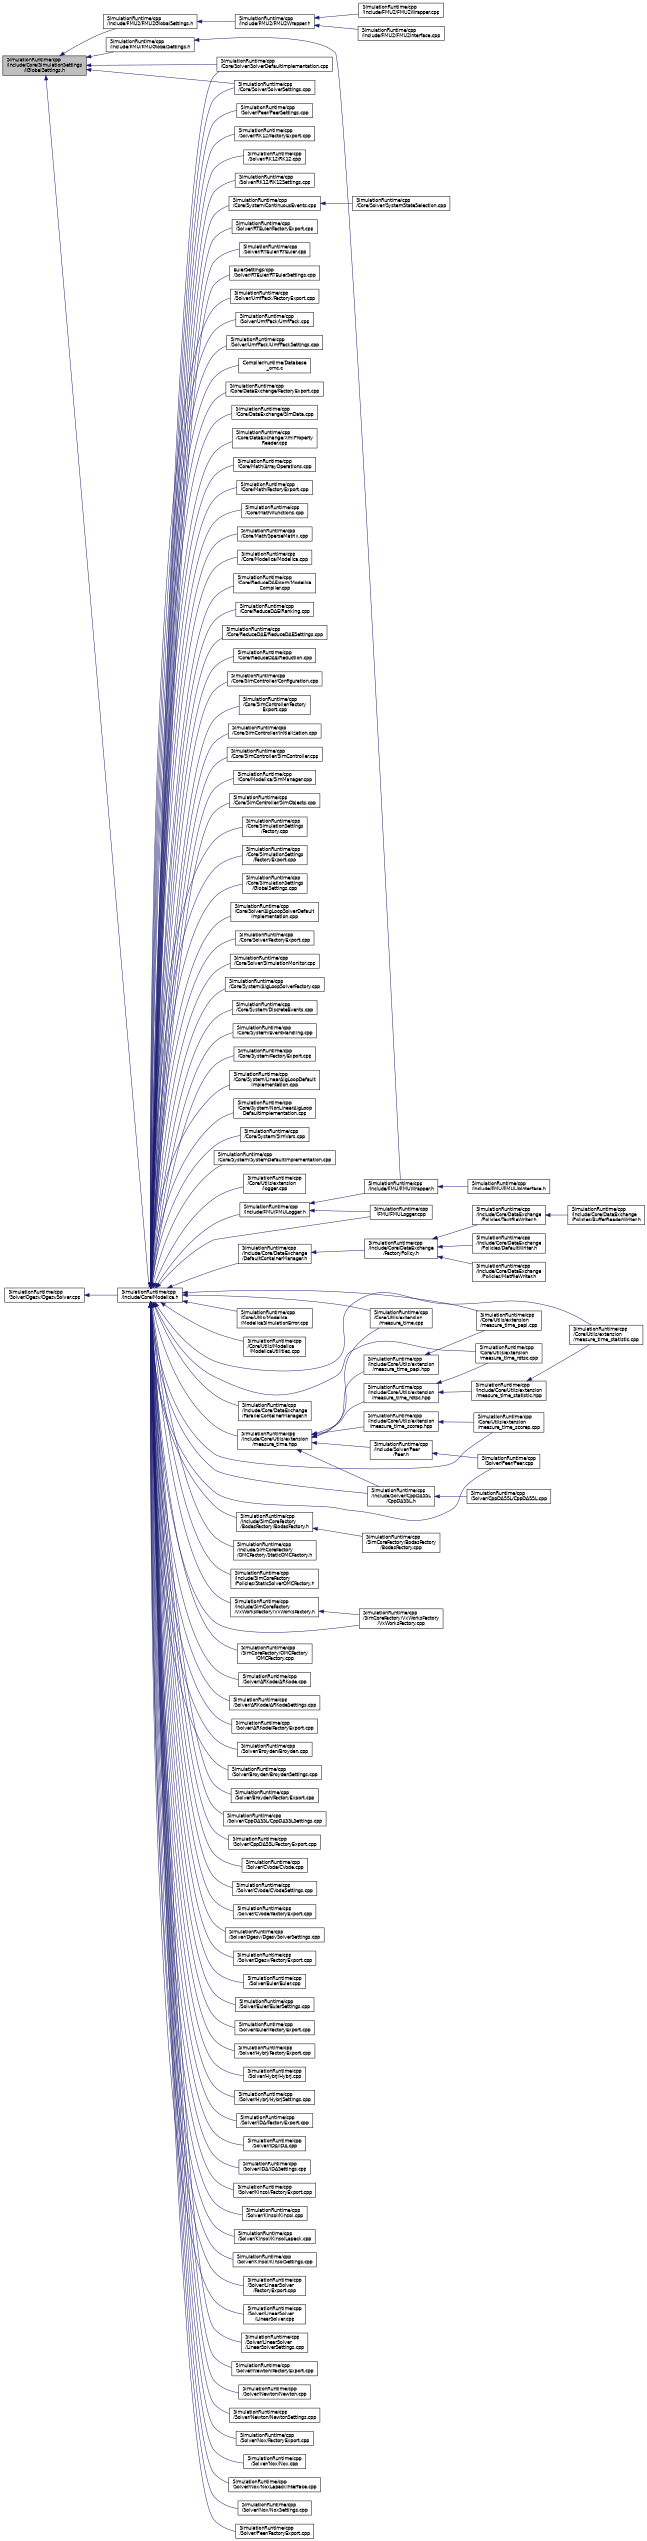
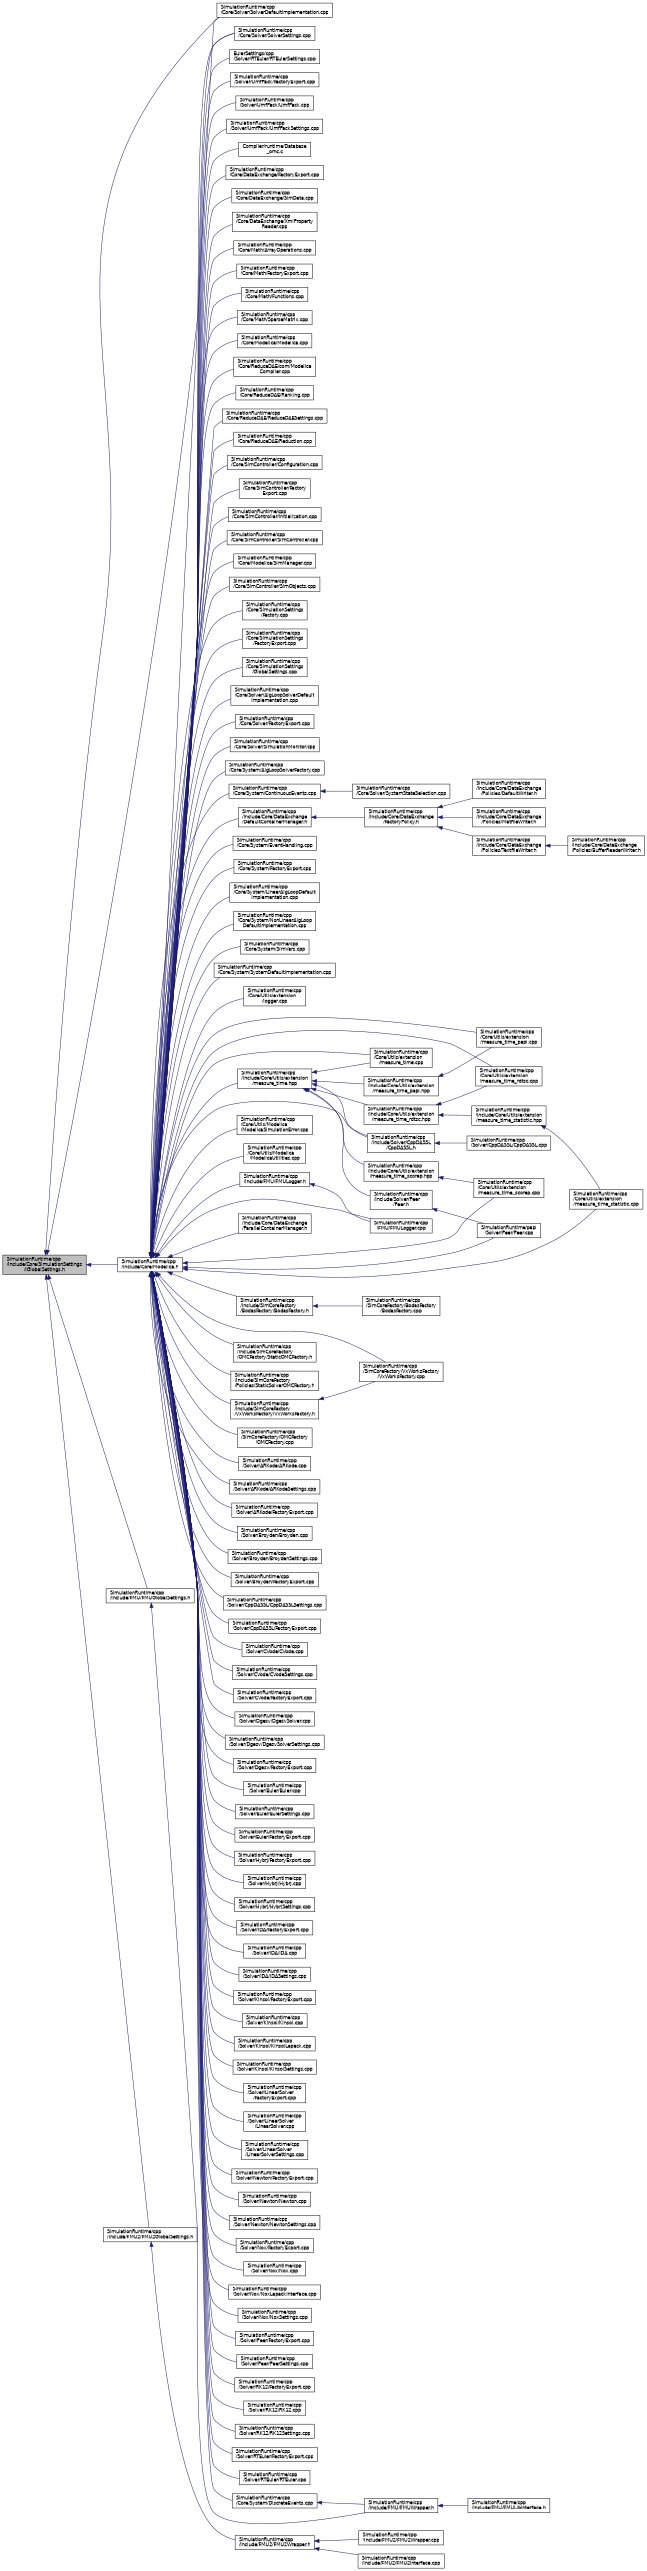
  digraph {
    rankdir=LR
    node [color=black fillcolor=white fontname=Helvetica fontsize=10 shape=record style=filled]
    edge [color=midnightblue dir=back fontname=Helvetica fontsize=10 labelfontname=Helvetica labelfontsize=10 style=solid]
    n1 [fillcolor=grey75 fontcolor=black height=0.2 label="SimulationRuntime/cpp\l/Include/Core/SimulationSettings\l/IGlobalSettings.h" width=0.4]
    n2 [height=0.2 label="SimulationRuntime/cpp\l/Core/Solver/SolverDefaultImplementation.cpp" width=0.4]
    n3 [height=0.2 label="SimulationRuntime/cpp\l/Core/Solver/SolverSettings.cpp" width=0.4]
    n4 [height=0.2 label="SimulationRuntime/cpp\l/Include/Core/Modelica.h" width=0.4]
    n5 [height=0.2 label="SimulationRuntime/cpp\l/Include/FMU/FMUGlobalSettings.h" width=0.4]
    n6 [height=0.2 label="SimulationRuntime/cpp\l/Include/FMU2/FMU2GlobalSettings.h" width=0.4]
    n7 [height=0.2 label="Compiler/runtime/Database\l_omc.c" width=0.4]
    n8 [height=0.2 label="SimulationRuntime/cpp\l/Core/DataExchange/FactoryExport.cpp" width=0.4]
    n9 [height=0.2 label="SimulationRuntime/cpp\l/Core/DataExchange/SimData.cpp" width=0.4]
    n10 [height=0.2 label="SimulationRuntime/cpp\l/Core/DataExchange/XmlProperty\lReader.cpp" width=0.4]
    n11 [height=0.2 label="SimulationRuntime/cpp\l/Core/Math/ArrayOperations.cpp" width=0.4]
    n12 [height=0.2 label="SimulationRuntime/cpp\l/Core/Math/FactoryExport.cpp" width=0.4]
    n13 [height=0.2 label="SimulationRuntime/cpp\l/Core/Math/Functions.cpp" width=0.4]
    n14 [height=0.2 label="SimulationRuntime/cpp\l/Core/Math/SparseMatrix.cpp" width=0.4]
    n15 [height=0.2 label="SimulationRuntime/cpp\l/Core/Modelica/Modelica.cpp" width=0.4]
    n16 [height=0.2 label="SimulationRuntime/cpp\l/Core/ReduceDAE/com/Modelica\lCompiler.cpp" width=0.4]
    n17 [height=0.2 label="SimulationRuntime/cpp\l/Core/ReduceDAE/Ranking.cpp" width=0.4]
    n18 [height=0.2 label="SimulationRuntime/cpp\l/Core/ReduceDAE/ReduceDAESettings.cpp" width=0.4]
    n19 [height=0.2 label="SimulationRuntime/cpp\l/Core/ReduceDAE/Reduction.cpp" width=0.4]
    n20 [height=0.2 label="SimulationRuntime/cpp\l/Core/SimController/Configuration.cpp" width=0.4]
    n21 [height=0.2 label="SimulationRuntime/cpp\l/Core/SimController/Factory\lExport.cpp" width=0.4]
    n22 [height=0.2 label="SimulationRuntime/cpp\l/Core/SimController/Initialization.cpp" width=0.4]
    n23 [height=0.2 label="SimulationRuntime/cpp\l/Core/SimController/SimController.cpp" width=0.4]
    n24 [height=0.2 label="SimulationRuntime/cpp\l/Core/Modelica/SimManager.cpp" width=0.4]
    n25 [height=0.2 label="SimulationRuntime/cpp\l/Core/SimController/SimObjects.cpp" width=0.4]
    n26 [height=0.2 label="SimulationRuntime/cpp\l/Core/SimulationSettings\l/Factory.cpp" width=0.4]
    n27 [height=0.2 label="SimulationRuntime/cpp\l/Core/SimulationSettings\l/FactoryExport.cpp" width=0.4]
    n28 [height=0.2 label="SimulationRuntime/cpp\l/Core/SimulationSettings\l/GlobalSettings.cpp" width=0.4]
    n29 [height=0.2 label="SimulationRuntime/cpp\l/Core/Solver/AlgLoopSolverDefault\lImplementation.cpp" width=0.4]
    n30 [height=0.2 label="SimulationRuntime/cpp\l/Core/Solver/FactoryExport.cpp" width=0.4]
    n31 [height=0.2 label="SimulationRuntime/cpp\l/Core/Solver/SimulationMonitor.cpp" width=0.4]
    n32 [height=0.2 label="SimulationRuntime/cpp\l/Core/System/AlgLoopSolverFactory.cpp" width=0.4]
    n33 [height=0.2 label="SimulationRuntime/cpp\l/Core/System/ContinuousEvents.cpp" width=0.4]
    n34 [height=0.2 label="SimulationRuntime/cpp\l/Core/System/DiscreteEvents.cpp" width=0.4]
    n35 [height=0.2 label="SimulationRuntime/cpp\l/Core/System/EventHandling.cpp" width=0.4]
    n36 [height=0.2 label="SimulationRuntime/cpp\l/Core/System/FactoryExport.cpp" width=0.4]
    n37 [height=0.2 label="SimulationRuntime/cpp\l/Core/System/LinearAlgLoopDefault\lImplementation.cpp" width=0.4]
    n38 [height=0.2 label="SimulationRuntime/cpp\l/Core/System/NonLinearAlgLoop\lDefaultImplementation.cpp" width=0.4]
    n39 [height=0.2 label="SimulationRuntime/cpp\l/Core/System/SimVars.cpp" width=0.4]
    n40 [height=0.2 label="SimulationRuntime/cpp\l/Core/System/SystemDefaultImplementation.cpp" width=0.4]
    n41 [height=0.2 label="SimulationRuntime/cpp\l/Core/Utils/extension\l/logger.cpp" width=0.4]
    n42 [height=0.2 label="SimulationRuntime/cpp\l/Core/Utils/extension\l/measure_time.cpp" width=0.4]
    n43 [height=0.2 label="SimulationRuntime/cpp\l/Core/Utils/extension\l/measure_time_papi.cpp" width=0.4]
    n44 [height=0.2 label="SimulationRuntime/cpp\l/Core/Utils/extension\l/measure_time_rdtsc.cpp" width=0.4]
    n45 [height=0.2 label="SimulationRuntime/cpp\l/Core/Utils/extension\l/measure_time_scorep.cpp" width=0.4]
    n46 [height=0.2 label="SimulationRuntime/cpp\l/Core/Utils/extension\l/measure_time_statistic.cpp" width=0.4]
    n47 [height=0.2 label="SimulationRuntime/cpp\l/Core/Utils/Modelica\l/ModelicaSimulationError.cpp" width=0.4]
    n48 [height=0.2 label="SimulationRuntime/cpp\l/Core/Utils/Modelica\l/ModelicaUtilities.cpp" width=0.4]
    n49 [height=0.2 label="SimulationRuntime/cpp\l/FMU/FMULogger.cpp" width=0.4]
    n50 [height=0.2 label="SimulationRuntime/cpp\l/Include/Core/DataExchange\l/DefaultContainerManager.h" width=0.4]
    n51 [height=0.2 label="SimulationRuntime/cpp\l/Include/Core/DataExchange\l/ParallelContainerManager.h" width=0.4]
    n52 [height=0.2 label="SimulationRuntime/cpp\l/Include/Core/Utils/extension\l/measure_time.hpp" width=0.4]
    n53 [height=0.2 label="SimulationRuntime/cpp\l/Include/Solver/CppDASSL\l/CppDASSL.h" width=0.4]
-   n54 [height=0.2 label="SimulationRuntime/cpp\l/Solver/Peer/Peer.cpp" width=0.4]
+   n54 [height=0.2 label="SimulationRuntime/papi\l/Solver/Peer/Peer.cpp" width=0.4]
    n55 [height=0.2 label="SimulationRuntime/cpp\l/Include/FMU/FMULogger.h" width=0.4]
    n56 [height=0.2 label="SimulationRuntime/cpp\l/Include/SimCoreFactory\l/BodasFactory/BodasFactory.h" width=0.4]
    n57 [height=0.2 label="SimulationRuntime/cpp\l/Include/SimCoreFactory\l/OMCFactory/StaticOMCFactory.h" width=0.4]
    n58 [height=0.2 label="SimulationRuntime/cpp\l/Include/SimCoreFactory\l/Policies/StaticSolverOMCFactory.h" width=0.4]
    n59 [height=0.2 label="SimulationRuntime/cpp\l/Include/SimCoreFactory\l/VxWorksFactory/VxWorksFactory.h" width=0.4]
    n60 [height=0.2 label="SimulationRuntime/cpp\l/SimCoreFactory/VxWorksFactory\l/VxWorksFactory.cpp" width=0.4]
    n61 [height=0.2 label="SimulationRuntime/cpp\l/SimCoreFactory/OMCFactory\l/OMCFactory.cpp" width=0.4]
    n62 [height=0.2 label="SimulationRuntime/cpp\l/Solver/ARKode/ARKode.cpp" width=0.4]
    n63 [height=0.2 label="SimulationRuntime/cpp\l/Solver/ARKode/ARKodeSettings.cpp" width=0.4]
    n64 [height=0.2 label="SimulationRuntime/cpp\l/Solver/ARKode/FactoryExport.cpp" width=0.4]
    n65 [height=0.2 label="SimulationRuntime/cpp\l/Solver/Broyden/Broyden.cpp" width=0.4]
    n66 [height=0.2 label="SimulationRuntime/cpp\l/Solver/Broyden/BroydenSettings.cpp" width=0.4]
    n67 [height=0.2 label="SimulationRuntime/cpp\l/Solver/Broyden/FactoryExport.cpp" width=0.4]
    n68 [height=0.2 label="SimulationRuntime/cpp\l/Solver/CppDASSL/CppDASSLSettings.cpp" width=0.4]
    n69 [height=0.2 label="SimulationRuntime/cpp\l/Solver/CppDASSL/FactoryExport.cpp" width=0.4]
    n70 [height=0.2 label="SimulationRuntime/cpp\l/Solver/CVode/CVode.cpp" width=0.4]
    n71 [height=0.2 label="SimulationRuntime/cpp\l/Solver/CVode/CVodeSettings.cpp" width=0.4]
    n72 [height=0.2 label="SimulationRuntime/cpp\l/Solver/CVode/FactoryExport.cpp" width=0.4]
    n73 [height=0.2 label="SimulationRuntime/cpp\l/Solver/Dgesv/DgesvSolver.cpp" width=0.4]
    n74 [height=0.2 label="SimulationRuntime/cpp\l/Solver/Dgesv/DgesvSolverSettings.cpp" width=0.4]
    n75 [height=0.2 label="SimulationRuntime/cpp\l/Solver/Dgesv/FactoryExport.cpp" width=0.4]
    n76 [height=0.2 label="SimulationRuntime/cpp\l/Solver/Euler/Euler.cpp" width=0.4]
    n77 [height=0.2 label="SimulationRuntime/cpp\l/Solver/Euler/EulerSettings.cpp" width=0.4]
    n78 [height=0.2 label="SimulationRuntime/cpp\l/Solver/Euler/FactoryExport.cpp" width=0.4]
    n79 [height=0.2 label="SimulationRuntime/cpp\l/Solver/Hybrj/FactoryExport.cpp" width=0.4]
    n80 [height=0.2 label="SimulationRuntime/cpp\l/Solver/Hybrj/Hybrj.cpp" width=0.4]
    n81 [height=0.2 label="SimulationRuntime/cpp\l/Solver/Hybrj/HybrjSettings.cpp" width=0.4]
    n82 [height=0.2 label="SimulationRuntime/cpp\l/Solver/IDA/FactoryExport.cpp" width=0.4]
    n83 [height=0.2 label="SimulationRuntime/cpp\l/Solver/IDA/IDA.cpp" width=0.4]
    n84 [height=0.2 label="SimulationRuntime/cpp\l/Solver/IDA/IDASettings.cpp" width=0.4]
    n85 [height=0.2 label="SimulationRuntime/cpp\l/Solver/Kinsol/FactoryExport.cpp" width=0.4]
    n86 [height=0.2 label="SimulationRuntime/cpp\l/Solver/Kinsol/Kinsol.cpp" width=0.4]
    n87 [height=0.2 label="SimulationRuntime/cpp\l/Solver/Kinsol/KinsolLapack.cpp" width=0.4]
    n88 [height=0.2 label="SimulationRuntime/cpp\l/Solver/Kinsol/KinsolSettings.cpp" width=0.4]
    n89 [height=0.2 label="SimulationRuntime/cpp\l/Solver/LinearSolver\l/FactoryExport.cpp" width=0.4]
    n90 [height=0.2 label="SimulationRuntime/cpp\l/Solver/LinearSolver\l/LinearSolver.cpp" width=0.4]
    n91 [height=0.2 label="SimulationRuntime/cpp\l/Solver/LinearSolver\l/LinearSolverSettings.cpp" width=0.4]
    n92 [height=0.2 label="SimulationRuntime/cpp\l/Solver/Newton/FactoryExport.cpp" width=0.4]
    n93 [height=0.2 label="SimulationRuntime/cpp\l/Solver/Newton/Newton.cpp" width=0.4]
    n94 [height=0.2 label="SimulationRuntime/cpp\l/Solver/Newton/NewtonSettings.cpp" width=0.4]
    n95 [height=0.2 label="SimulationRuntime/cpp\l/Solver/Nox/FactoryExport.cpp" width=0.4]
    n96 [height=0.2 label="SimulationRuntime/cpp\l/Solver/Nox/Nox.cpp" width=0.4]
    n97 [height=0.2 label="SimulationRuntime/cpp\l/Solver/Nox/NoxLapackInterface.cpp" width=0.4]
    n98 [height=0.2 label="SimulationRuntime/cpp\l/Solver/Nox/NoxSettings.cpp" width=0.4]
    n99 [height=0.2 label="SimulationRuntime/cpp\l/Solver/Peer/FactoryExport.cpp" width=0.4]
    n100 [height=0.2 label="SimulationRuntime/cpp\l/Solver/Peer/PeerSettings.cpp" width=0.4]
    n101 [height=0.2 label="SimulationRuntime/cpp\l/Solver/RK12/FactoryExport.cpp" width=0.4]
    n102 [height=0.2 label="SimulationRuntime/cpp\l/Solver/RK12/RK12.cpp" width=0.4]
    n103 [height=0.2 label="SimulationRuntime/cpp\l/Solver/RK12/RK12Settings.cpp" width=0.4]
    n104 [height=0.2 label="SimulationRuntime/cpp\l/Solver/RTEuler/FactoryExport.cpp" width=0.4]
    n105 [height=0.2 label="SimulationRuntime/cpp\l/Solver/RTEuler/RTEuler.cpp" width=0.4]
    n106 [height=0.2 label="EulerSettings/cpp\l/Solver/RTEuler/RTEulerSettings.cpp" width=0.4]
    n107 [height=0.2 label="SimulationRuntime/cpp\l/Solver/UmfPack/FactoryExport.cpp" width=0.4]
    n108 [height=0.2 label="SimulationRuntime/cpp\l/Solver/UmfPack/UmfPack.cpp" width=0.4]
    n109 [height=0.2 label="SimulationRuntime/cpp\l/Solver/UmfPack/UmfPackSettings.cpp" width=0.4]
    n110 [height=0.2 label="SimulationRuntime/cpp\l/Include/FMU/FMUWrapper.h" width=0.4]
    n111 [height=0.2 label="SimulationRuntime/cpp\l/Include/FMU2/FMU2Wrapper.h" width=0.4]
    n112 [height=0.2 label="SimulationRuntime/cpp\l/Core/Solver/SystemStateSelection.cpp" width=0.4]
    n113 [height=0.2 label="SimulationRuntime/cpp\l/Include/Core/DataExchange\l/FactoryPolicy.h" width=0.4]
    n114 [height=0.2 label="SimulationRuntime/cpp\l/Include/Core/Utils/extension\l/measure_time_papi.hpp" width=0.4]
    n115 [height=0.2 label="SimulationRuntime/cpp\l/Include/Core/Utils/extension\l/measure_time_rdtsc.hpp" width=0.4]
    n116 [height=0.2 label="SimulationRuntime/cpp\l/Include/Core/Utils/extension\l/measure_time_scorep.hpp" width=0.4]
    n117 [height=0.2 label="SimulationRuntime/cpp\l/Include/Solver/Peer\l/Peer.h" width=0.4]
    n118 [height=0.2 label="SimulationRuntime/cpp\l/Solver/CppDASSL/CppDASSL.cpp" width=0.4]
    n119 [height=0.2 label="SimulationRuntime/cpp\l/SimCoreFactory/BodasFactory\l/BodasFactory.cpp" width=0.4]
    n120 [height=0.2 label="SimulationRuntime/cpp\l/Include/Core/DataExchange\l/Policies/TextfileWriter.h" width=0.4]
    n121 [height=0.2 label="SimulationRuntime/cpp\l/Include/Core/DataExchange\l/Policies/DefaultWriter.h" width=0.4]
    n122 [height=0.2 label="SimulationRuntime/cpp\l/Include/Core/DataExchange\l/Policies/MatfileWriter.h" width=0.4]
    n123 [height=0.2 label="SimulationRuntime/cpp\l/Include/Core/DataExchange\l/Policies/BufferReaderWriter.h" width=0.4]
    n124 [height=0.2 label="SimulationRuntime/cpp\l/Include/Core/Utils/extension\l/measure_time_statistic.hpp" width=0.4]
    n125 [height=0.2 label="SimulationRuntime/cpp\l/Include/FMU/FMULibInterface.h" width=0.4]
    n126 [height=0.2 label="SimulationRuntime/cpp\l/Include/FMU2/FMU2Interface.cpp" width=0.4]
    n127 [height=0.2 label="SimulationRuntime/cpp\l/Include/FMU2/FMU2Wrapper.cpp" width=0.4]
    n1 -> n2
    n1 -> n3
    n1 -> n4
    n1 -> n5
    n1 -> n6
    n4 -> n2
    n4 -> n3
    n4 -> n7
    n4 -> n8
    n4 -> n9
    n4 -> n10
    n4 -> n11
    n4 -> n12
    n4 -> n13
    n4 -> n14
    n4 -> n15
    n4 -> n16
    n4 -> n17
    n4 -> n18
    n4 -> n19
    n4 -> n20
    n4 -> n21
    n4 -> n22
    n4 -> n23
    n4 -> n24
    n4 -> n25
    n4 -> n26
    n4 -> n27
    n4 -> n28
    n4 -> n29
    n4 -> n30
    n4 -> n31
    n4 -> n32
    n4 -> n33
    n4 -> n34
    n4 -> n35
    n4 -> n36
    n4 -> n37
    n4 -> n38
    n4 -> n39
    n4 -> n40
    n4 -> n41
    n4 -> n42
    n4 -> n43
    n4 -> n44
    n4 -> n45
    n4 -> n46
    n4 -> n47
    n4 -> n48
    n4 -> n49
    n4 -> n50
    n4 -> n51
    n4 -> n52
    n4 -> n53
    n4 -> n54
    n4 -> n55
    n4 -> n56
    n4 -> n57
    n4 -> n58
    n4 -> n59
    n4 -> n60
    n4 -> n61
    n4 -> n62
    n4 -> n63
    n4 -> n64
    n4 -> n65
    n4 -> n66
    n4 -> n67
    n4 -> n68
    n4 -> n69
    n4 -> n70
    n4 -> n71
    n4 -> n72
-   n73 -> n4
+   n4 -> n73
    n4 -> n74
    n4 -> n75
    n4 -> n76
    n4 -> n77
    n4 -> n78
    n4 -> n79
    n4 -> n80
    n4 -> n81
    n4 -> n82
    n4 -> n83
    n4 -> n84
    n4 -> n85
    n4 -> n86
    n4 -> n87
    n4 -> n88
    n4 -> n89
    n4 -> n90
    n4 -> n91
    n4 -> n92
    n4 -> n93
    n4 -> n94
    n4 -> n95
    n4 -> n96
    n4 -> n97
    n4 -> n98
    n4 -> n99
    n4 -> n100
    n4 -> n101
    n4 -> n102
    n4 -> n103
    n4 -> n104
    n4 -> n105
    n4 -> n106
    n4 -> n107
    n4 -> n108
    n4 -> n109
    n5 -> n110
    n6 -> n111
    n33 -> n112
    n50 -> n113
    n52 -> n42
    n52 -> n53
    n52 -> n114
    n52 -> n115
    n52 -> n116
    n52 -> n117
    n53 -> n118
    n55 -> n49
-   n55 -> n110
+   n34 -> n110
    n56 -> n119
    n59 -> n60
    n110 -> n125
    n111 -> n126
    n111 -> n127
    n113 -> n120
    n113 -> n121
    n113 -> n122
    n114 -> n43
    n115 -> n44
    n115 -> n124
    n116 -> n45
    n117 -> n54
    n120 -> n123
    n124 -> n46
  }
